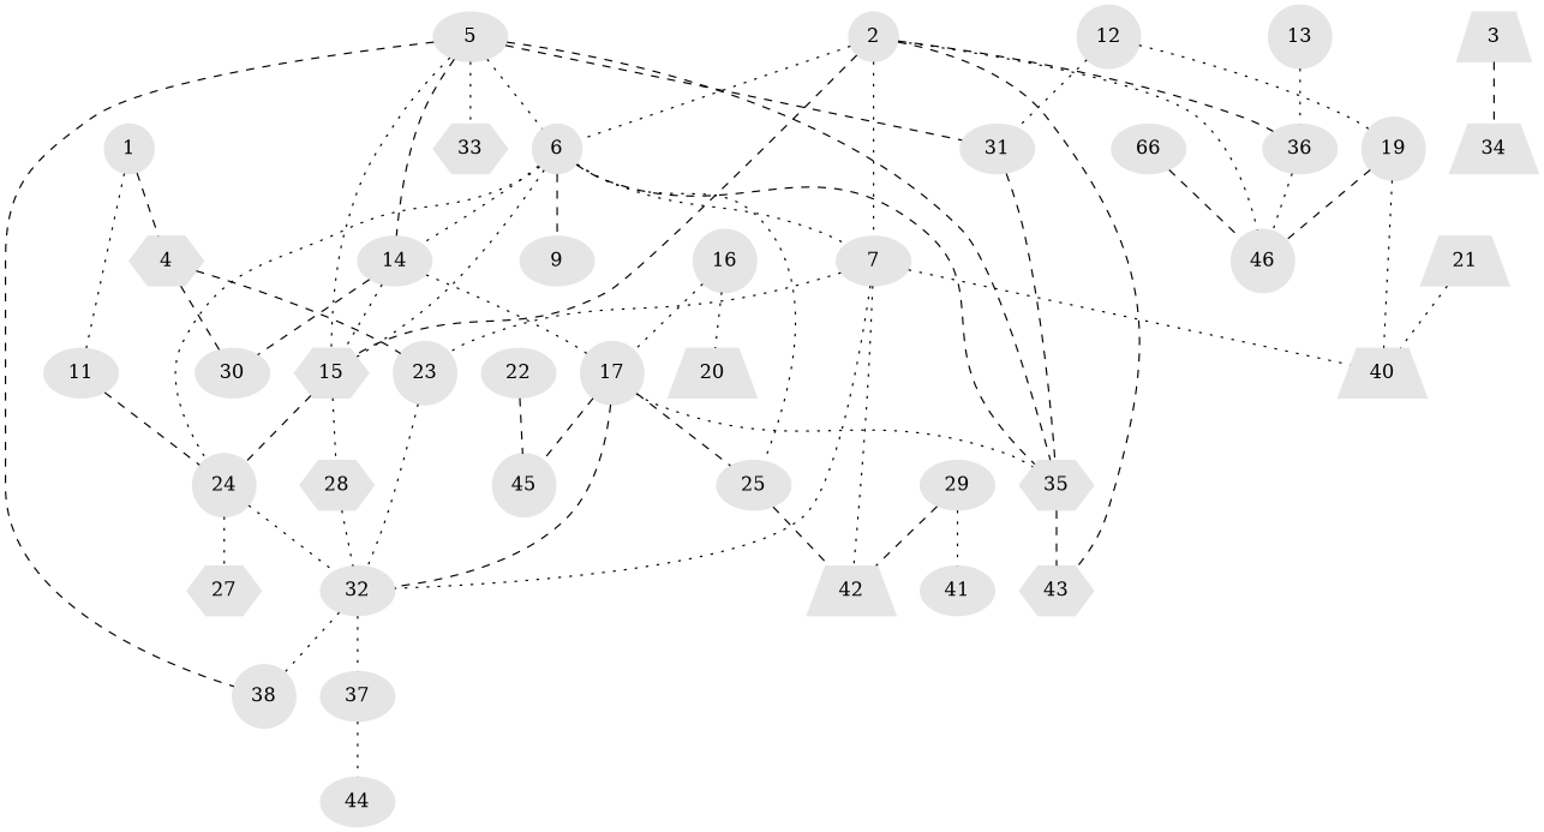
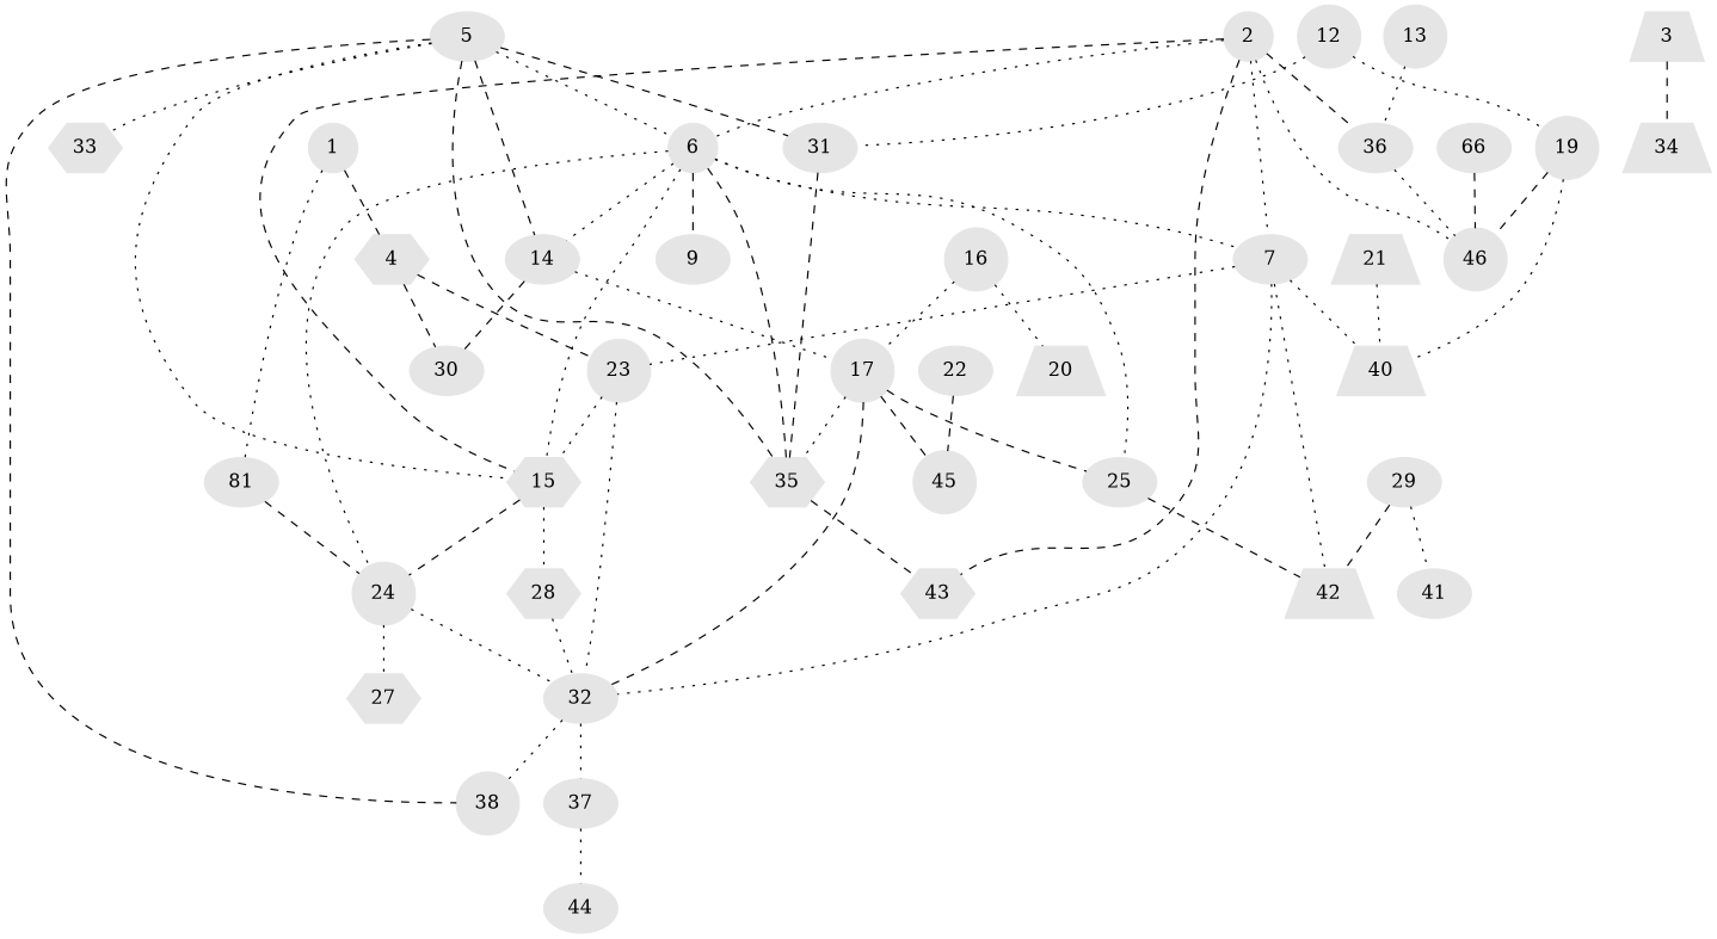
  graph {
    node [color=gray90 shape=ellipse style=filled]
    edge [style=dotted weight=1.0]
    1 [shape=circle]
    4 [shape=hexagon]
-   11
+   11 [label=81]
    23 [shape=circle]
    30
    24 [shape=circle]
    2 [shape=circle]
    6 [shape=circle]
    7
    15 [shape=hexagon]
    36
    43 [shape=hexagon]
    46 [shape=circle]
    14
    35 [shape=hexagon]
    9
    25
    32
    40 [shape=trapezium]
    42 [shape=trapezium]
    28 [shape=hexagon]
    3 [shape=trapezium]
    34 [shape=trapezium]
    5
    31
    33 [shape=hexagon]
    38 [shape=circle]
    17 [shape=circle]
    27 [shape=hexagon]
    37
    12 [shape=circle]
    19 [shape=circle]
    13 [shape=circle]
    45 [shape=circle]
    16 [shape=circle]
    20 [shape=trapezium]
    21 [shape=trapezium]
    22
    n39 [label=66]
    29
    n41 [label=41]
    44
    1 -- 4 [style=dashed]
    1 -- 11
    4 -- 23 [style=dashed]
    4 -- 30 [style=dashed]
    11 -- 24 [style=dashed]
    23 -- 32
    24 -- 32
    24 -- 27
    2 -- 6
    2 -- 7 [weight=3.0]
    2 -- 15 [style=dashed]
    2 -- 36 [style=dashed]
    2 -- 43 [style=dashed]
    2 -- 46
    6 -- 24
    6 -- 7
    6 -- 15 [weight=2.0]
    6 -- 14
    6 -- 35 [style=dashed]
    6 -- 9 [style=dashed weight=4.0]
    6 -- 25
    7 -- 23
    7 -- 32
    7 -- 40
    7 -- 42
    15 -- 24 [style=dashed]
    15 -- 28
    36 -- 46
    14 -- 30 [style=dashed]
-   14 -- 15
+   23 -- 15
    14 -- 17
    35 -- 43 [style=dashed weight=2.0]
    25 -- 42 [style=dashed]
    32 -- 38 [weight=2.0]
    32 -- 37 [weight=3.0]
    28 -- 32
    3 -- 34 [style=dashed weight=2.0]
    5 -- 6
    5 -- 15
    5 -- 14 [style=dashed]
    5 -- 35 [style=dashed]
    5 -- 31 [style=dashed]
    5 -- 33
    5 -- 38 [style=dashed]
    31 -- 35 [style=dashed]
    17 -- 35
    17 -- 25 [style=dashed]
    17 -- 32 [style=dashed]
    17 -- 45 [style=dashed]
    37 -- 44
    12 -- 31
    12 -- 19
    19 -- 46 [style=dashed]
    19 -- 40
    13 -- 36
    16 -- 17
    16 -- 20
    21 -- 40
    22 -- 45 [style=dashed]
    n39 -- 46 [style=dashed]
    29 -- 42 [style=dashed]
    29 -- n41
  }
